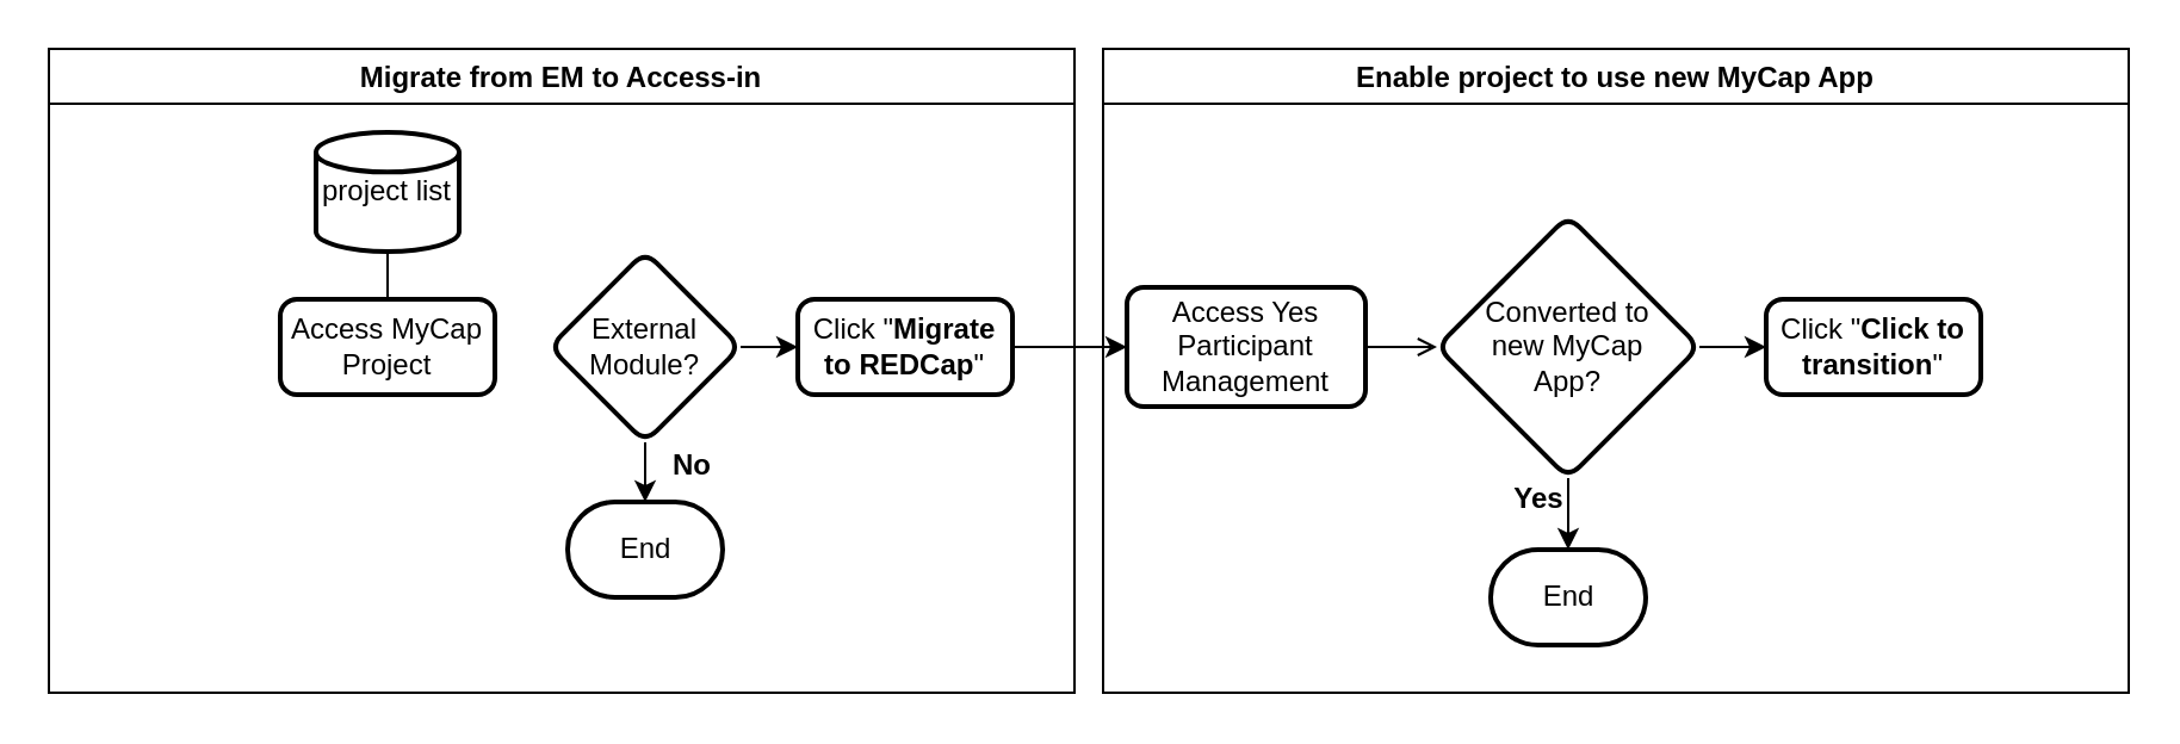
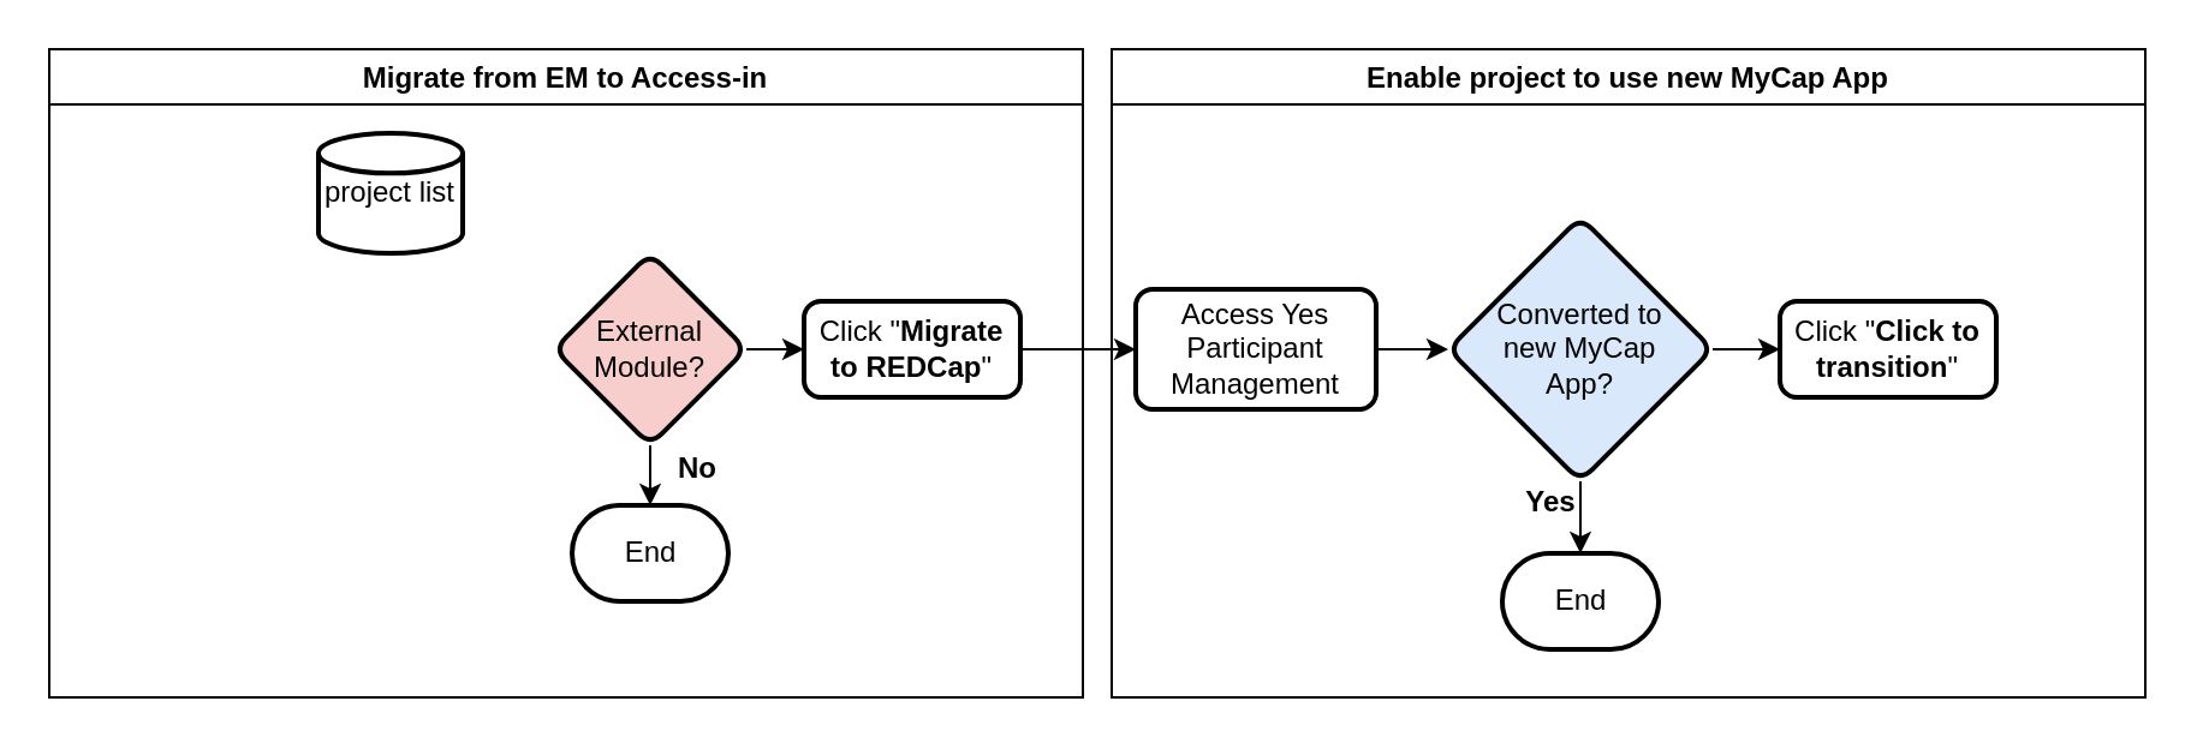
  <mxCell id="0" />
  <mxCell id="1" parent="0" />
  <mxCell id="2" value="Migrate from EM to Access-in" style="swimlane;" vertex="1" parent="1"><mxGeometry x="20" y="20" width="430" height="270" as="geometry"><mxRectangle x="60" y="50" width="230" height="30" as="alternateBounds" /></mxGeometry></mxCell>
- <mxCell id="3" value="Access MyCap&lt;br&gt;Project" style="rounded=1;whiteSpace=wrap;html=1;absoluteArcSize=1;arcSize=14;strokeWidth=2;" vertex="1" parent="2"><mxGeometry x="97" y="105" width="90" height="40" as="geometry" /></mxCell>
  <mxCell id="4" value="" style="edgeStyle=orthogonalEdgeStyle;rounded=0;orthogonalLoop=1;jettySize=auto;html=1;" edge="1" parent="2" source="6" target="7"><mxGeometry relative="1" as="geometry" /></mxCell>
  <mxCell id="5" value="" style="edgeStyle=orthogonalEdgeStyle;rounded=0;orthogonalLoop=1;jettySize=auto;html=1;" edge="1" parent="2" source="6" target="11"><mxGeometry relative="1" as="geometry" /></mxCell>
- <mxCell id="6" value="External&lt;br&gt;Module?" style="rhombus;whiteSpace=wrap;html=1;rounded=1;arcSize=14;strokeWidth=2;" vertex="1" parent="2"><mxGeometry x="210" y="85" width="80" height="80" as="geometry" /></mxCell>
+ <mxCell id="6" value="External&lt;br&gt;Module?" style="rhombus;whiteSpace=wrap;html=1;rounded=1;arcSize=14;strokeWidth=2;fillColor=#f8cecc;" vertex="1" parent="2"><mxGeometry x="210" y="85" width="80" height="80" as="geometry" /></mxCell>
  <mxCell id="7" value="End" style="strokeWidth=2;html=1;shape=mxgraph.flowchart.terminator;whiteSpace=wrap;" vertex="1" parent="2"><mxGeometry x="217.5" y="190" width="65" height="40" as="geometry" /></mxCell>
  <mxCell id="8" value="No" style="text;html=1;align=center;verticalAlign=middle;whiteSpace=wrap;rounded=0;fontStyle=1" vertex="1" parent="2"><mxGeometry x="240" y="160" width="60" height="30" as="geometry" /></mxCell>
  <mxCell id="9" value="project list" style="strokeWidth=2;html=1;shape=mxgraph.flowchart.database;whiteSpace=wrap;" vertex="1" parent="2"><mxGeometry x="112" y="35" width="60" height="50" as="geometry" /></mxCell>
- <mxCell id="10" value="" style="endArrow=none;html=1;rounded=0;entryX=0.5;entryY=1;entryDx=0;entryDy=0;entryPerimeter=0;exitX=0.5;exitY=0;exitDx=0;exitDy=0;" edge="1" parent="2" source="3" target="9"><mxGeometry width="50" height="50" relative="1" as="geometry"><mxPoint x="45" y="215" as="sourcePoint" /><mxPoint x="95" y="165" as="targetPoint" /></mxGeometry></mxCell>
  <mxCell id="11" value="Click &quot;&lt;b&gt;Migrate&lt;br&gt;to REDCap&lt;/b&gt;&quot;" style="rounded=1;whiteSpace=wrap;html=1;absoluteArcSize=1;arcSize=14;strokeWidth=2;" vertex="1" parent="2"><mxGeometry x="314" y="105" width="90" height="40" as="geometry" /></mxCell>
  <mxCell id="12" value="Enable project to use new MyCap App" style="swimlane;startSize=23;" vertex="1" parent="1"><mxGeometry x="462" y="20" width="430" height="270" as="geometry"><mxRectangle x="60" y="50" width="230" height="30" as="alternateBounds" /></mxGeometry></mxCell>
- <mxCell id="13" value="" style="edgeStyle=orthogonalEdgeStyle;rounded=0;orthogonalLoop=1;jettySize=auto;html=1;endArrow=open;" edge="1" parent="12" source="14" target="17"><mxGeometry relative="1" as="geometry" /></mxCell>
+ <mxCell id="13" value="" style="edgeStyle=orthogonalEdgeStyle;rounded=0;orthogonalLoop=1;jettySize=auto;html=1;" edge="1" parent="12" source="14" target="17"><mxGeometry relative="1" as="geometry" /></mxCell>
  <mxCell id="14" value="Access Yes&lt;br&gt;Participant Management" style="rounded=1;whiteSpace=wrap;html=1;absoluteArcSize=1;arcSize=14;strokeWidth=2;" vertex="1" parent="12"><mxGeometry x="10" y="100" width="100" height="50" as="geometry" /></mxCell>
  <mxCell id="15" value="" style="edgeStyle=orthogonalEdgeStyle;rounded=0;orthogonalLoop=1;jettySize=auto;html=1;" edge="1" parent="12" source="17" target="18"><mxGeometry relative="1" as="geometry" /></mxCell>
  <mxCell id="16" value="" style="edgeStyle=orthogonalEdgeStyle;rounded=0;orthogonalLoop=1;jettySize=auto;html=1;" edge="1" parent="12" source="17" target="20"><mxGeometry relative="1" as="geometry" /></mxCell>
- <mxCell id="17" value="Converted to&lt;br&gt;new MyCap&lt;br&gt;App?" style="rhombus;whiteSpace=wrap;html=1;rounded=1;arcSize=14;strokeWidth=2;" vertex="1" parent="12"><mxGeometry x="140" y="70" width="110" height="110" as="geometry" /></mxCell>
+ <mxCell id="17" value="Converted to&lt;br&gt;new MyCap&lt;br&gt;App?" style="rhombus;whiteSpace=wrap;html=1;rounded=1;arcSize=14;strokeWidth=2;fillColor=#dae8fc;" vertex="1" parent="12"><mxGeometry x="140" y="70" width="110" height="110" as="geometry" /></mxCell>
  <mxCell id="18" value="End" style="strokeWidth=2;html=1;shape=mxgraph.flowchart.terminator;whiteSpace=wrap;" vertex="1" parent="12"><mxGeometry x="162.5" y="210" width="65" height="40" as="geometry" /></mxCell>
  <mxCell id="19" value="Yes" style="text;html=1;align=center;verticalAlign=middle;whiteSpace=wrap;rounded=0;fontStyle=1" vertex="1" parent="12"><mxGeometry x="153" y="174" width="60" height="30" as="geometry" /></mxCell>
  <mxCell id="20" value="Click &quot;&lt;b&gt;Click to transition&lt;/b&gt;&quot;" style="rounded=1;whiteSpace=wrap;html=1;absoluteArcSize=1;arcSize=14;strokeWidth=2;" vertex="1" parent="12"><mxGeometry x="278" y="105" width="90" height="40" as="geometry" /></mxCell>
  <mxCell id="21" value="" style="edgeStyle=orthogonalEdgeStyle;rounded=0;orthogonalLoop=1;jettySize=auto;html=1;entryX=0;entryY=0.5;entryDx=0;entryDy=0;" edge="1" parent="1" source="11" target="14"><mxGeometry relative="1" as="geometry"><mxPoint x="460" y="145" as="targetPoint" /></mxGeometry></mxCell>
